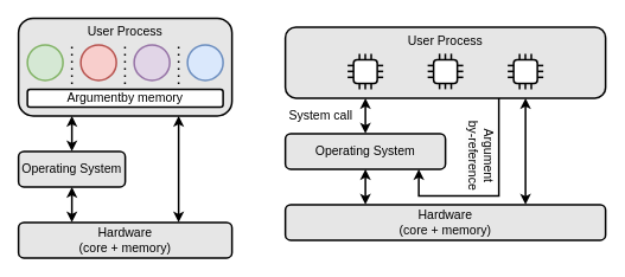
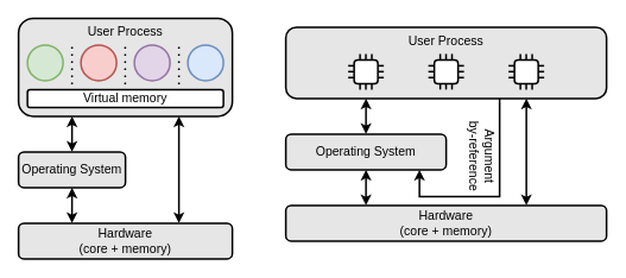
  <mxCell id="0" />
  <mxCell id="1" parent="0" />
  <mxCell id="2" value="User Process" style="rounded=1;whiteSpace=wrap;html=1;horizontal=1;verticalAlign=top;fillColor=#E6E6E6;strokeWidth=2;fontSize=14;" vertex="1" parent="1"><mxGeometry x="20" y="20" width="240" height="110" as="geometry" /></mxCell>
  <mxCell id="3" value="" style="ellipse;whiteSpace=wrap;html=1;fillColor=#d5e8d4;strokeColor=#82b366;strokeWidth=2;fontSize=14;" vertex="1" parent="1"><mxGeometry x="30" y="50" width="40" height="40" as="geometry" /></mxCell>
  <mxCell id="4" value="" style="ellipse;whiteSpace=wrap;html=1;fillColor=#f8cecc;strokeColor=#b85450;strokeWidth=2;fontSize=14;" vertex="1" parent="1"><mxGeometry x="90" y="50" width="40" height="40" as="geometry" /></mxCell>
  <mxCell id="5" value="" style="ellipse;whiteSpace=wrap;html=1;fillColor=#e1d5e7;strokeColor=#9673a6;strokeWidth=2;fontSize=14;" vertex="1" parent="1"><mxGeometry x="150" y="50" width="40" height="40" as="geometry" /></mxCell>
  <mxCell id="6" value="" style="ellipse;whiteSpace=wrap;html=1;fillColor=#dae8fc;strokeColor=#6c8ebf;strokeWidth=2;fontSize=14;" vertex="1" parent="1"><mxGeometry x="210" y="50" width="40" height="40" as="geometry" /></mxCell>
  <mxCell id="7" value="" style="shape=image;html=1;verticalAlign=top;verticalLabelPosition=bottom;labelBackgroundColor=#ffffff;imageAspect=0;aspect=fixed;image=https://cdn0.iconfinder.com/data/icons/users-android-l-lollipop-icon-pack/24/user-128.png;fillColor=none;fontSize=14;imageBackground=none;strokeWidth=2;" vertex="1" parent="1"><mxGeometry x="30" y="50" width="40" height="40" as="geometry" /></mxCell>
  <mxCell id="8" value="" style="shape=image;html=1;verticalAlign=top;verticalLabelPosition=bottom;labelBackgroundColor=#ffffff;imageAspect=0;aspect=fixed;image=https://cdn0.iconfinder.com/data/icons/users-android-l-lollipop-icon-pack/24/user-128.png;fillColor=none;fontSize=14;imageBackground=none;strokeWidth=2;" vertex="1" parent="1"><mxGeometry x="90" y="50" width="40" height="40" as="geometry" /></mxCell>
  <mxCell id="9" value="" style="shape=image;html=1;verticalAlign=top;verticalLabelPosition=bottom;labelBackgroundColor=#ffffff;imageAspect=0;aspect=fixed;image=https://cdn0.iconfinder.com/data/icons/users-android-l-lollipop-icon-pack/24/user-128.png;fillColor=none;fontSize=14;imageBackground=none;strokeWidth=2;" vertex="1" parent="1"><mxGeometry x="150" y="50" width="40" height="40" as="geometry" /></mxCell>
  <mxCell id="10" value="" style="shape=image;html=1;verticalAlign=top;verticalLabelPosition=bottom;labelBackgroundColor=#ffffff;imageAspect=0;aspect=fixed;image=https://cdn0.iconfinder.com/data/icons/users-android-l-lollipop-icon-pack/24/user-128.png;fillColor=none;fontSize=14;imageBackground=none;strokeWidth=2;" vertex="1" parent="1"><mxGeometry x="210" y="50" width="40" height="40" as="geometry" /></mxCell>
  <mxCell id="11" value="" style="endArrow=none;dashed=1;html=1;dashPattern=1 3;strokeWidth=2;rounded=0;fontSize=14;" edge="1" parent="1"><mxGeometry width="50" height="50" relative="1" as="geometry"><mxPoint x="80" y="110" as="sourcePoint" /><mxPoint x="80" y="50" as="targetPoint" /></mxGeometry></mxCell>
  <mxCell id="12" value="" style="endArrow=none;dashed=1;html=1;dashPattern=1 3;strokeWidth=2;rounded=0;fontSize=14;" edge="1" parent="1"><mxGeometry width="50" height="50" relative="1" as="geometry"><mxPoint x="139.71" y="110" as="sourcePoint" /><mxPoint x="139.71" y="50" as="targetPoint" /></mxGeometry></mxCell>
  <mxCell id="13" value="" style="endArrow=none;dashed=1;html=1;dashPattern=1 3;strokeWidth=2;rounded=0;fontSize=14;" edge="1" parent="1"><mxGeometry width="50" height="50" relative="1" as="geometry"><mxPoint x="200" y="110" as="sourcePoint" /><mxPoint x="200" y="50" as="targetPoint" /></mxGeometry></mxCell>
- <mxCell id="14" value="Argumentby memory" style="rounded=1;whiteSpace=wrap;html=1;strokeWidth=2;fontSize=14;" vertex="1" parent="1"><mxGeometry x="30" y="100" width="220" height="20" as="geometry" /></mxCell>
+ <mxCell id="14" value="Virtual memory" style="rounded=1;whiteSpace=wrap;html=1;strokeWidth=2;fontSize=14;" vertex="1" parent="1"><mxGeometry x="30" y="100" width="220" height="20" as="geometry" /></mxCell>
  <mxCell id="15" value="Operating System" style="rounded=1;whiteSpace=wrap;html=1;fillColor=#E6E6E6;strokeWidth=2;fontSize=14;" vertex="1" parent="1"><mxGeometry x="20" y="170" width="120" height="40" as="geometry" /></mxCell>
  <mxCell id="16" value="Hardware&lt;br style=&quot;font-size: 14px;&quot;&gt;(core + memory)" style="rounded=1;whiteSpace=wrap;html=1;fillColor=#E6E6E6;strokeWidth=2;fontSize=14;" vertex="1" parent="1"><mxGeometry x="20" y="250" width="240" height="40" as="geometry" /></mxCell>
  <mxCell id="17" value="" style="endArrow=classic;startArrow=classic;html=1;rounded=0;entryX=0.25;entryY=1;entryDx=0;entryDy=0;exitX=0.5;exitY=0;exitDx=0;exitDy=0;strokeWidth=2;fontSize=14;" edge="1" parent="1" source="15" target="2"><mxGeometry width="50" height="50" relative="1" as="geometry"><mxPoint x="74.71" y="170" as="sourcePoint" /><mxPoint x="74.71" y="130" as="targetPoint" /></mxGeometry></mxCell>
  <mxCell id="18" value="" style="endArrow=classic;startArrow=classic;html=1;rounded=0;entryX=0.5;entryY=1;entryDx=0;entryDy=0;exitX=0.25;exitY=0;exitDx=0;exitDy=0;strokeWidth=2;fontSize=14;" edge="1" parent="1" source="16" target="15"><mxGeometry width="50" height="50" relative="1" as="geometry"><mxPoint x="70" y="240" as="sourcePoint" /><mxPoint x="140" y="220" as="targetPoint" /></mxGeometry></mxCell>
  <mxCell id="19" value="" style="endArrow=classic;startArrow=classic;html=1;rounded=0;exitX=0.75;exitY=0;exitDx=0;exitDy=0;entryX=0.75;entryY=1;entryDx=0;entryDy=0;strokeWidth=2;fontSize=14;" edge="1" parent="1" source="16" target="2"><mxGeometry width="50" height="50" relative="1" as="geometry"><mxPoint x="200" y="170" as="sourcePoint" /><mxPoint x="200" y="130" as="targetPoint" /></mxGeometry></mxCell>
  <mxCell id="20" value="" style="group" vertex="1" connectable="0" parent="1"><mxGeometry x="320" y="30" width="360" height="240" as="geometry" /></mxCell>
  <mxCell id="21" value="User Process" style="rounded=1;whiteSpace=wrap;html=1;horizontal=1;verticalAlign=top;fillColor=#E6E6E6;strokeWidth=2;fontSize=14;" vertex="1" parent="20"><mxGeometry width="360" height="80" as="geometry" /></mxCell>
  <mxCell id="22" value="Operating System" style="rounded=1;whiteSpace=wrap;html=1;fillColor=#E6E6E6;strokeWidth=2;fontSize=14;" vertex="1" parent="20"><mxGeometry y="120" width="180" height="40" as="geometry" /></mxCell>
  <mxCell id="23" value="Hardware&lt;br style=&quot;font-size: 14px;&quot;&gt;(core + memory)" style="rounded=1;whiteSpace=wrap;html=1;fillColor=#E6E6E6;strokeWidth=2;fontSize=14;" vertex="1" parent="20"><mxGeometry y="200" width="360" height="40" as="geometry" /></mxCell>
  <mxCell id="24" value="" style="endArrow=classic;startArrow=classic;html=1;rounded=0;entryX=0.25;entryY=1;entryDx=0;entryDy=0;exitX=0.5;exitY=0;exitDx=0;exitDy=0;strokeWidth=2;fontSize=14;" edge="1" source="22" target="21" parent="20"><mxGeometry width="50" height="50" relative="1" as="geometry"><mxPoint x="74.71" y="120" as="sourcePoint" /><mxPoint x="74.71" y="80" as="targetPoint" /></mxGeometry></mxCell>
  <mxCell id="25" value="" style="endArrow=classic;startArrow=classic;html=1;rounded=0;entryX=0.5;entryY=1;entryDx=0;entryDy=0;exitX=0.25;exitY=0;exitDx=0;exitDy=0;strokeWidth=2;fontSize=14;" edge="1" source="23" target="22" parent="20"><mxGeometry width="50" height="50" relative="1" as="geometry"><mxPoint x="70" y="190" as="sourcePoint" /><mxPoint x="140" y="170" as="targetPoint" /></mxGeometry></mxCell>
  <mxCell id="26" value="" style="endArrow=classic;startArrow=classic;html=1;rounded=0;exitX=0.75;exitY=0;exitDx=0;exitDy=0;entryX=0.75;entryY=1;entryDx=0;entryDy=0;strokeWidth=2;fontSize=14;" edge="1" source="23" target="21" parent="20"><mxGeometry width="50" height="50" relative="1" as="geometry"><mxPoint x="200" y="120" as="sourcePoint" /><mxPoint x="200" y="80" as="targetPoint" /></mxGeometry></mxCell>
- <mxCell id="27" value="System call" style="text;html=1;strokeColor=none;fillColor=none;align=center;verticalAlign=middle;whiteSpace=wrap;rounded=0;fontSize=14;strokeWidth=2;" vertex="1" parent="20"><mxGeometry y="80" width="80" height="40" as="geometry" /></mxCell>
  <mxCell id="28" value="" style="endArrow=classic;html=1;rounded=0;entryX=0.75;entryY=1;entryDx=0;entryDy=0;strokeWidth=2;fontSize=14;" edge="1" parent="20"><mxGeometry width="50" height="50" relative="1" as="geometry"><mxPoint x="240" y="80" as="sourcePoint" /><mxPoint x="150" y="160" as="targetPoint" /><Array as="points"><mxPoint x="240" y="190" /><mxPoint x="150" y="190" /></Array></mxGeometry></mxCell>
  <mxCell id="29" value="" style="group;fontSize=14;strokeWidth=2;" vertex="1" connectable="0" parent="20"><mxGeometry x="70" y="30" width="40" height="40" as="geometry" /></mxCell>
  <mxCell id="30" value="" style="rounded=1;whiteSpace=wrap;html=1;fontSize=14;strokeWidth=2;" vertex="1" parent="29"><mxGeometry x="6.667" y="6.667" width="26.667" height="26.667" as="geometry" /></mxCell>
  <mxCell id="31" value="" style="endArrow=none;html=1;rounded=0;fontSize=14;strokeWidth=2;" edge="1" parent="29"><mxGeometry width="50" height="50" relative="1" as="geometry"><mxPoint x="13.333" y="40" as="sourcePoint" /><mxPoint x="13.333" y="33.333" as="targetPoint" /></mxGeometry></mxCell>
  <mxCell id="32" value="" style="endArrow=none;html=1;rounded=0;fontSize=14;strokeWidth=2;" edge="1" parent="29"><mxGeometry width="50" height="50" relative="1" as="geometry"><mxPoint x="13.333" y="6.667" as="sourcePoint" /><mxPoint x="13.333" as="targetPoint" /></mxGeometry></mxCell>
  <mxCell id="33" value="" style="endArrow=none;html=1;rounded=0;fontSize=14;strokeWidth=2;" edge="1" parent="29"><mxGeometry width="50" height="50" relative="1" as="geometry"><mxPoint x="19.873" y="40" as="sourcePoint" /><mxPoint x="19.873" y="33.333" as="targetPoint" /></mxGeometry></mxCell>
  <mxCell id="34" value="" style="endArrow=none;html=1;rounded=0;fontSize=14;strokeWidth=2;" edge="1" parent="29"><mxGeometry width="50" height="50" relative="1" as="geometry"><mxPoint x="19.873" y="6.667" as="sourcePoint" /><mxPoint x="19.873" as="targetPoint" /></mxGeometry></mxCell>
  <mxCell id="35" value="" style="endArrow=none;html=1;rounded=0;fontSize=14;strokeWidth=2;" edge="1" parent="29"><mxGeometry width="50" height="50" relative="1" as="geometry"><mxPoint x="26.54" y="40" as="sourcePoint" /><mxPoint x="26.54" y="33.333" as="targetPoint" /></mxGeometry></mxCell>
  <mxCell id="36" value="" style="endArrow=none;html=1;rounded=0;fontSize=14;strokeWidth=2;" edge="1" parent="29"><mxGeometry width="50" height="50" relative="1" as="geometry"><mxPoint x="33.333" y="13.333" as="sourcePoint" /><mxPoint x="40" y="13.333" as="targetPoint" /></mxGeometry></mxCell>
  <mxCell id="37" value="" style="endArrow=none;html=1;rounded=0;fontSize=14;strokeWidth=2;" edge="1" parent="29"><mxGeometry width="50" height="50" relative="1" as="geometry"><mxPoint y="13.333" as="sourcePoint" /><mxPoint x="6.667" y="13.333" as="targetPoint" /></mxGeometry></mxCell>
  <mxCell id="38" value="" style="endArrow=none;html=1;rounded=0;fontSize=14;strokeWidth=2;" edge="1" parent="29"><mxGeometry width="50" height="50" relative="1" as="geometry"><mxPoint x="33.333" y="19.933" as="sourcePoint" /><mxPoint x="40" y="19.933" as="targetPoint" /></mxGeometry></mxCell>
  <mxCell id="39" value="" style="endArrow=none;html=1;rounded=0;fontSize=14;strokeWidth=2;" edge="1" parent="29"><mxGeometry width="50" height="50" relative="1" as="geometry"><mxPoint y="19.933" as="sourcePoint" /><mxPoint x="6.667" y="19.933" as="targetPoint" /></mxGeometry></mxCell>
  <mxCell id="40" value="" style="endArrow=none;html=1;rounded=0;fontSize=14;strokeWidth=2;" edge="1" parent="29"><mxGeometry width="50" height="50" relative="1" as="geometry"><mxPoint x="33.333" y="26.6" as="sourcePoint" /><mxPoint x="40" y="26.6" as="targetPoint" /></mxGeometry></mxCell>
  <mxCell id="41" value="" style="endArrow=none;html=1;rounded=0;fontSize=14;strokeWidth=2;" edge="1" parent="29"><mxGeometry width="50" height="50" relative="1" as="geometry"><mxPoint y="26.6" as="sourcePoint" /><mxPoint x="6.667" y="26.6" as="targetPoint" /></mxGeometry></mxCell>
  <mxCell id="42" value="" style="endArrow=none;html=1;rounded=0;fontSize=14;strokeWidth=2;" edge="1" parent="29"><mxGeometry width="50" height="50" relative="1" as="geometry"><mxPoint x="26.54" y="6.667" as="sourcePoint" /><mxPoint x="26.54" as="targetPoint" /></mxGeometry></mxCell>
  <mxCell id="43" value="" style="group;fontSize=14;strokeWidth=2;" vertex="1" connectable="0" parent="20"><mxGeometry x="160" y="30" width="40" height="40" as="geometry" /></mxCell>
  <mxCell id="44" value="" style="rounded=1;whiteSpace=wrap;html=1;fontSize=14;strokeWidth=2;" vertex="1" parent="43"><mxGeometry x="6.667" y="6.667" width="26.667" height="26.667" as="geometry" /></mxCell>
  <mxCell id="45" value="" style="endArrow=none;html=1;rounded=0;fontSize=14;strokeWidth=2;" edge="1" parent="43"><mxGeometry width="50" height="50" relative="1" as="geometry"><mxPoint x="13.333" y="40" as="sourcePoint" /><mxPoint x="13.333" y="33.333" as="targetPoint" /></mxGeometry></mxCell>
  <mxCell id="46" value="" style="endArrow=none;html=1;rounded=0;fontSize=14;strokeWidth=2;" edge="1" parent="43"><mxGeometry width="50" height="50" relative="1" as="geometry"><mxPoint x="13.333" y="6.667" as="sourcePoint" /><mxPoint x="13.333" as="targetPoint" /></mxGeometry></mxCell>
  <mxCell id="47" value="" style="endArrow=none;html=1;rounded=0;fontSize=14;strokeWidth=2;" edge="1" parent="43"><mxGeometry width="50" height="50" relative="1" as="geometry"><mxPoint x="19.873" y="40" as="sourcePoint" /><mxPoint x="19.873" y="33.333" as="targetPoint" /></mxGeometry></mxCell>
  <mxCell id="48" value="" style="endArrow=none;html=1;rounded=0;fontSize=14;strokeWidth=2;" edge="1" parent="43"><mxGeometry width="50" height="50" relative="1" as="geometry"><mxPoint x="19.873" y="6.667" as="sourcePoint" /><mxPoint x="19.873" as="targetPoint" /></mxGeometry></mxCell>
  <mxCell id="49" value="" style="endArrow=none;html=1;rounded=0;fontSize=14;strokeWidth=2;" edge="1" parent="43"><mxGeometry width="50" height="50" relative="1" as="geometry"><mxPoint x="26.54" y="40" as="sourcePoint" /><mxPoint x="26.54" y="33.333" as="targetPoint" /></mxGeometry></mxCell>
  <mxCell id="50" value="" style="endArrow=none;html=1;rounded=0;fontSize=14;strokeWidth=2;" edge="1" parent="43"><mxGeometry width="50" height="50" relative="1" as="geometry"><mxPoint x="33.333" y="13.333" as="sourcePoint" /><mxPoint x="40" y="13.333" as="targetPoint" /></mxGeometry></mxCell>
  <mxCell id="51" value="" style="endArrow=none;html=1;rounded=0;fontSize=14;strokeWidth=2;" edge="1" parent="43"><mxGeometry width="50" height="50" relative="1" as="geometry"><mxPoint y="13.333" as="sourcePoint" /><mxPoint x="6.667" y="13.333" as="targetPoint" /></mxGeometry></mxCell>
  <mxCell id="52" value="" style="endArrow=none;html=1;rounded=0;fontSize=14;strokeWidth=2;" edge="1" parent="43"><mxGeometry width="50" height="50" relative="1" as="geometry"><mxPoint x="33.333" y="19.933" as="sourcePoint" /><mxPoint x="40" y="19.933" as="targetPoint" /></mxGeometry></mxCell>
  <mxCell id="53" value="" style="endArrow=none;html=1;rounded=0;fontSize=14;strokeWidth=2;" edge="1" parent="43"><mxGeometry width="50" height="50" relative="1" as="geometry"><mxPoint y="19.933" as="sourcePoint" /><mxPoint x="6.667" y="19.933" as="targetPoint" /></mxGeometry></mxCell>
  <mxCell id="54" value="" style="endArrow=none;html=1;rounded=0;fontSize=14;strokeWidth=2;" edge="1" parent="43"><mxGeometry width="50" height="50" relative="1" as="geometry"><mxPoint x="33.333" y="26.6" as="sourcePoint" /><mxPoint x="40" y="26.6" as="targetPoint" /></mxGeometry></mxCell>
  <mxCell id="55" value="" style="endArrow=none;html=1;rounded=0;fontSize=14;strokeWidth=2;" edge="1" parent="43"><mxGeometry width="50" height="50" relative="1" as="geometry"><mxPoint y="26.6" as="sourcePoint" /><mxPoint x="6.667" y="26.6" as="targetPoint" /></mxGeometry></mxCell>
  <mxCell id="56" value="" style="endArrow=none;html=1;rounded=0;fontSize=14;strokeWidth=2;" edge="1" parent="43"><mxGeometry width="50" height="50" relative="1" as="geometry"><mxPoint x="26.54" y="6.667" as="sourcePoint" /><mxPoint x="26.54" as="targetPoint" /></mxGeometry></mxCell>
  <mxCell id="57" value="" style="group;fontSize=14;strokeWidth=2;" vertex="1" connectable="0" parent="20"><mxGeometry x="250" y="30" width="40" height="40" as="geometry" /></mxCell>
  <mxCell id="58" value="" style="rounded=1;whiteSpace=wrap;html=1;fontSize=14;strokeWidth=2;" vertex="1" parent="57"><mxGeometry x="6.667" y="6.667" width="26.667" height="26.667" as="geometry" /></mxCell>
  <mxCell id="59" value="" style="endArrow=none;html=1;rounded=0;fontSize=14;strokeWidth=2;" edge="1" parent="57"><mxGeometry width="50" height="50" relative="1" as="geometry"><mxPoint x="13.333" y="40" as="sourcePoint" /><mxPoint x="13.333" y="33.333" as="targetPoint" /></mxGeometry></mxCell>
  <mxCell id="60" value="" style="endArrow=none;html=1;rounded=0;fontSize=14;strokeWidth=2;" edge="1" parent="57"><mxGeometry width="50" height="50" relative="1" as="geometry"><mxPoint x="13.333" y="6.667" as="sourcePoint" /><mxPoint x="13.333" as="targetPoint" /></mxGeometry></mxCell>
  <mxCell id="61" value="" style="endArrow=none;html=1;rounded=0;fontSize=14;strokeWidth=2;" edge="1" parent="57"><mxGeometry width="50" height="50" relative="1" as="geometry"><mxPoint x="19.873" y="40" as="sourcePoint" /><mxPoint x="19.873" y="33.333" as="targetPoint" /></mxGeometry></mxCell>
  <mxCell id="62" value="" style="endArrow=none;html=1;rounded=0;fontSize=14;strokeWidth=2;" edge="1" parent="57"><mxGeometry width="50" height="50" relative="1" as="geometry"><mxPoint x="19.873" y="6.667" as="sourcePoint" /><mxPoint x="19.873" as="targetPoint" /></mxGeometry></mxCell>
  <mxCell id="63" value="" style="endArrow=none;html=1;rounded=0;fontSize=14;strokeWidth=2;" edge="1" parent="57"><mxGeometry width="50" height="50" relative="1" as="geometry"><mxPoint x="26.54" y="40" as="sourcePoint" /><mxPoint x="26.54" y="33.333" as="targetPoint" /></mxGeometry></mxCell>
  <mxCell id="64" value="" style="endArrow=none;html=1;rounded=0;fontSize=14;strokeWidth=2;" edge="1" parent="57"><mxGeometry width="50" height="50" relative="1" as="geometry"><mxPoint x="33.333" y="13.333" as="sourcePoint" /><mxPoint x="40" y="13.333" as="targetPoint" /></mxGeometry></mxCell>
  <mxCell id="65" value="" style="endArrow=none;html=1;rounded=0;fontSize=14;strokeWidth=2;" edge="1" parent="57"><mxGeometry width="50" height="50" relative="1" as="geometry"><mxPoint y="13.333" as="sourcePoint" /><mxPoint x="6.667" y="13.333" as="targetPoint" /></mxGeometry></mxCell>
  <mxCell id="66" value="" style="endArrow=none;html=1;rounded=0;fontSize=14;strokeWidth=2;" edge="1" parent="57"><mxGeometry width="50" height="50" relative="1" as="geometry"><mxPoint x="33.333" y="19.933" as="sourcePoint" /><mxPoint x="40" y="19.933" as="targetPoint" /></mxGeometry></mxCell>
  <mxCell id="67" value="" style="endArrow=none;html=1;rounded=0;fontSize=14;strokeWidth=2;" edge="1" parent="57"><mxGeometry width="50" height="50" relative="1" as="geometry"><mxPoint y="19.933" as="sourcePoint" /><mxPoint x="6.667" y="19.933" as="targetPoint" /></mxGeometry></mxCell>
  <mxCell id="68" value="" style="endArrow=none;html=1;rounded=0;fontSize=14;strokeWidth=2;" edge="1" parent="57"><mxGeometry width="50" height="50" relative="1" as="geometry"><mxPoint x="33.333" y="26.6" as="sourcePoint" /><mxPoint x="40" y="26.6" as="targetPoint" /></mxGeometry></mxCell>
  <mxCell id="69" value="" style="endArrow=none;html=1;rounded=0;fontSize=14;strokeWidth=2;" edge="1" parent="57"><mxGeometry width="50" height="50" relative="1" as="geometry"><mxPoint y="26.6" as="sourcePoint" /><mxPoint x="6.667" y="26.6" as="targetPoint" /></mxGeometry></mxCell>
  <mxCell id="70" value="" style="endArrow=none;html=1;rounded=0;fontSize=14;strokeWidth=2;" edge="1" parent="57"><mxGeometry width="50" height="50" relative="1" as="geometry"><mxPoint x="26.54" y="6.667" as="sourcePoint" /><mxPoint x="26.54" as="targetPoint" /></mxGeometry></mxCell>
  <mxCell id="71" value="&lt;span style=&quot;color: rgb(0, 0, 0); font-family: Helvetica; font-size: 14px; font-style: normal; font-variant-ligatures: normal; font-variant-caps: normal; font-weight: 400; letter-spacing: normal; orphans: 2; text-align: center; text-indent: 0px; text-transform: none; widows: 2; word-spacing: 0px; -webkit-text-stroke-width: 0px; background-color: rgb(251, 251, 251); text-decoration-thickness: initial; text-decoration-style: initial; text-decoration-color: initial; float: none; display: inline !important;&quot;&gt;Argument&lt;/span&gt;&lt;br style=&quot;border-color: var(--border-color); color: rgb(0, 0, 0); font-family: Helvetica; font-size: 14px; font-style: normal; font-variant-ligatures: normal; font-variant-caps: normal; font-weight: 400; letter-spacing: normal; orphans: 2; text-align: center; text-indent: 0px; text-transform: none; widows: 2; word-spacing: 0px; -webkit-text-stroke-width: 0px; background-color: rgb(251, 251, 251); text-decoration-thickness: initial; text-decoration-style: initial; text-decoration-color: initial;&quot;&gt;&lt;span style=&quot;color: rgb(0, 0, 0); font-family: Helvetica; font-size: 14px; font-style: normal; font-variant-ligatures: normal; font-variant-caps: normal; font-weight: 400; letter-spacing: normal; orphans: 2; text-align: center; text-indent: 0px; text-transform: none; widows: 2; word-spacing: 0px; -webkit-text-stroke-width: 0px; background-color: rgb(251, 251, 251); text-decoration-thickness: initial; text-decoration-style: initial; text-decoration-color: initial; float: none; display: inline !important;&quot;&gt;by-reference&lt;/span&gt;" style="text;html=1;strokeColor=none;fillColor=none;align=center;verticalAlign=middle;whiteSpace=wrap;rounded=0;rotation=90;fontSize=14;strokeWidth=2;" vertex="1" parent="20"><mxGeometry x="175" y="125" width="90" height="40" as="geometry" /></mxCell>
